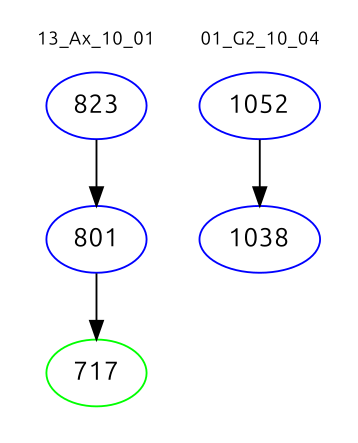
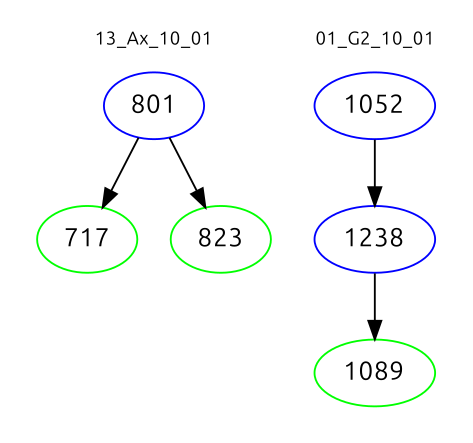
  digraph {
    fontname=Ubuntu
    node [color=blue fontname=Ubuntu]
    edge [color=black fontname=Ubuntu]
    n1 [label=801]
    n2 [color=green label=717]
-   n3 [label=823]
-   n4 [label=1038]
+   n3 [color=green label=823]
+   n4 [label=1238]
    n5 [label=1052]
+   n6 [color=green label=1089]
    subgraph cluster_1 {
      color=white
      fontsize=10
      label="13_Ax_10_01"
      n1
      n2
      n3
    }
    subgraph cluster_2 {
      color=white
      fontsize=10
-     label="01_G2_10_04"
+     label="01_G2_10_01"
      n4
      n5
+     n6
    }
    n1 -> n2
-   n3 -> n1
+   n1 -> n3
+   n4 -> n6
    n5 -> n4
  }
